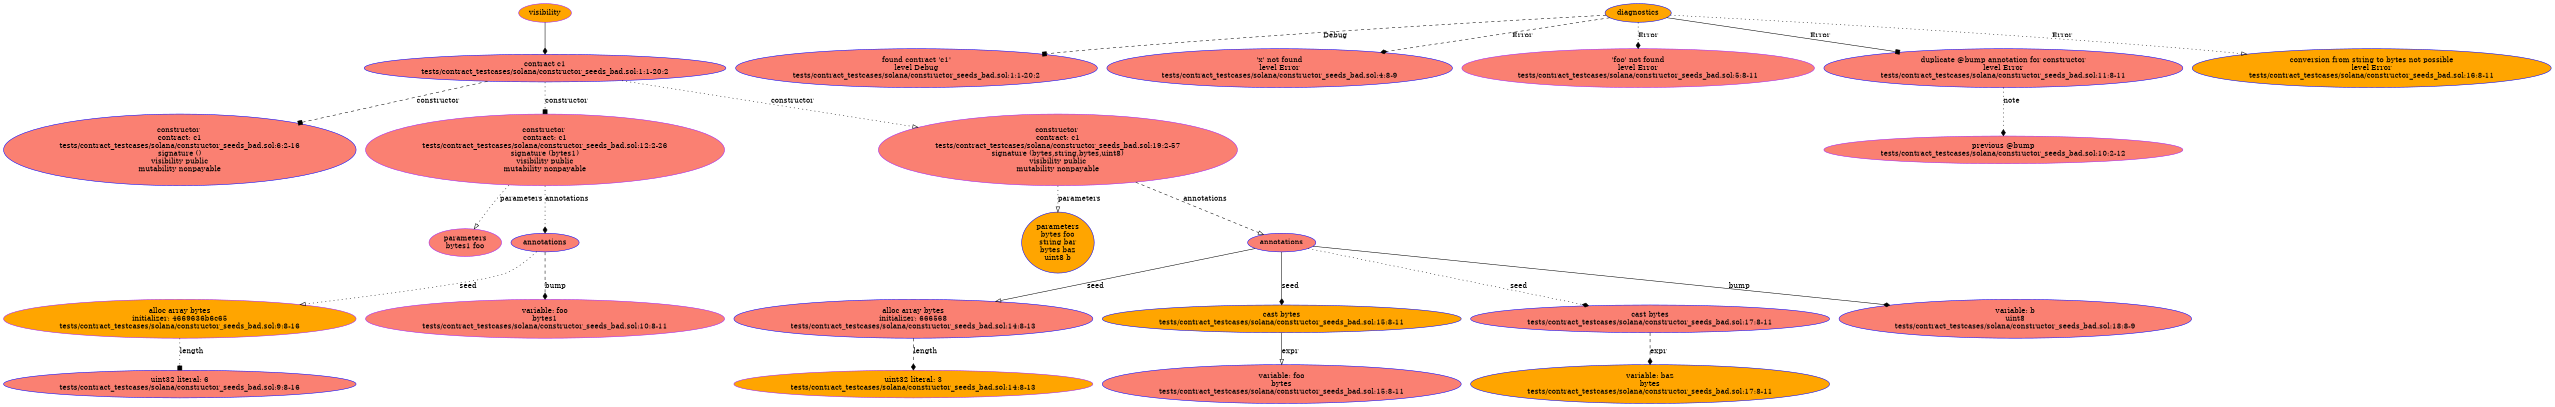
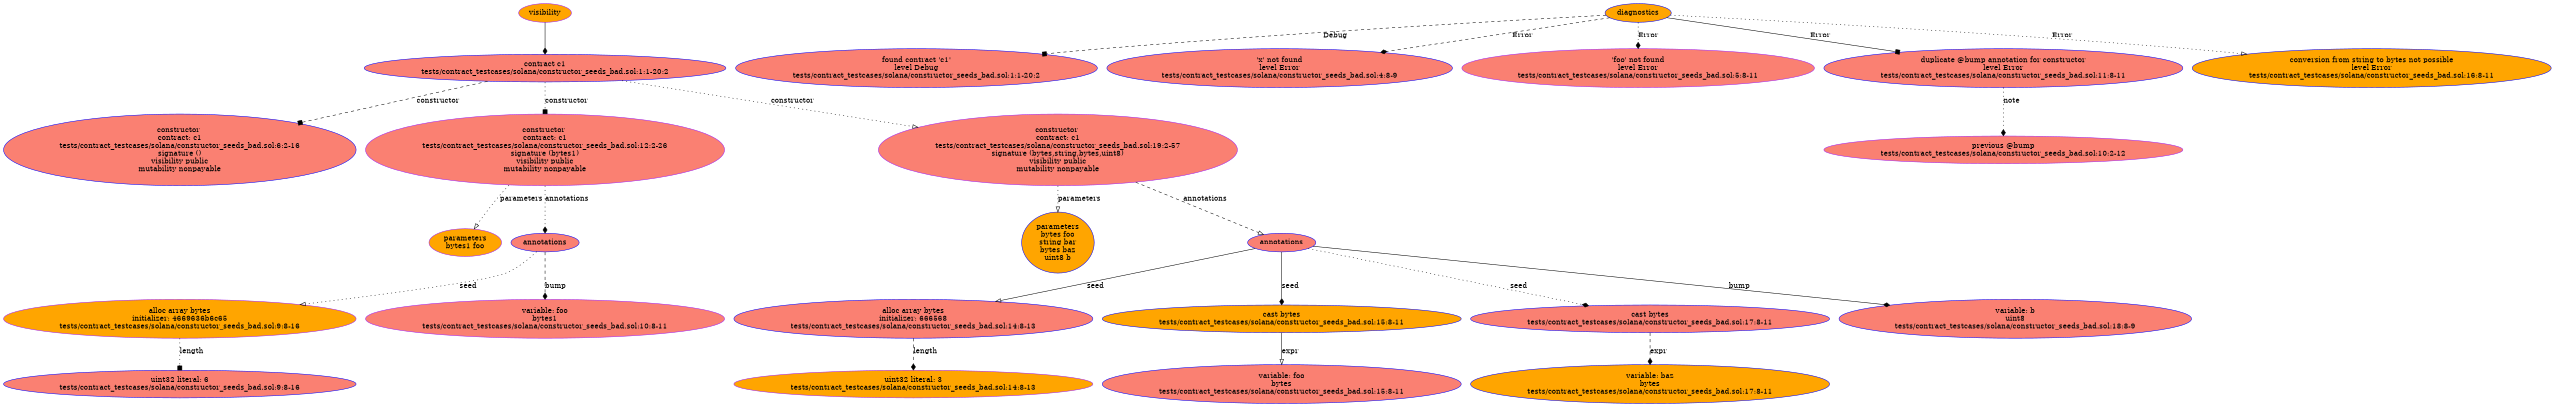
  strict digraph {
    node [color=blue fillcolor=salmon style=filled]
    edge [arrowhead=diamond style=dotted]
    n1 [label="contract c1\ntests/contract_testcases/solana/constructor_seeds_bad.sol:1:1-20:2"]
    n2 [label="constructor \ncontract: c1\ntests/contract_testcases/solana/constructor_seeds_bad.sol:6:2-16\nsignature ()\nvisibility public\nmutability nonpayable"]
    n3 [color=purple label="constructor \ncontract: c1\ntests/contract_testcases/solana/constructor_seeds_bad.sol:12:2-26\nsignature (bytes1)\nvisibility public\nmutability nonpayable"]
    n4 [color=purple label="constructor \ncontract: c1\ntests/contract_testcases/solana/constructor_seeds_bad.sol:19:2-57\nsignature (bytes,string,bytes,uint8)\nvisibility public\nmutability nonpayable"]
-   n5 [color=purple label="parameters\nbytes1 foo"]
+   n5 [color=purple fillcolor=orange label="parameters\nbytes1 foo"]
    n6 [label=annotations]
    n7 [fillcolor=orange label="parameters\nbytes foo\nstring bar\nbytes baz\nuint8 b"]
    n8 [label=annotations]
    n9 [color=purple fillcolor=orange label="alloc array bytes\ninitializer: 4669636b6c65\ntests/contract_testcases/solana/constructor_seeds_bad.sol:9:8-16"]
    n10 [color=purple label="variable: foo\nbytes1\ntests/contract_testcases/solana/constructor_seeds_bad.sol:10:8-11"]
    n11 [label="uint32 literal: 6\ntests/contract_testcases/solana/constructor_seeds_bad.sol:9:8-16"]
    n12 [label="alloc array bytes\ninitializer: 666568\ntests/contract_testcases/solana/constructor_seeds_bad.sol:14:8-13"]
    n13 [fillcolor=orange label="cast bytes\ntests/contract_testcases/solana/constructor_seeds_bad.sol:15:8-11"]
    n14 [label="cast bytes\ntests/contract_testcases/solana/constructor_seeds_bad.sol:17:8-11"]
    n15 [label="variable: b\nuint8\ntests/contract_testcases/solana/constructor_seeds_bad.sol:18:8-9"]
    n16 [color=purple fillcolor=orange label="uint32 literal: 3\ntests/contract_testcases/solana/constructor_seeds_bad.sol:14:8-13"]
    n17 [label="variable: foo\nbytes\ntests/contract_testcases/solana/constructor_seeds_bad.sol:15:8-11"]
    n18 [fillcolor=orange label="variable: baz\nbytes\ntests/contract_testcases/solana/constructor_seeds_bad.sol:17:8-11"]
    n19 [label="found contract 'c1'\nlevel Debug\ntests/contract_testcases/solana/constructor_seeds_bad.sol:1:1-20:2"]
    n20 [label="'x' not found\nlevel Error\ntests/contract_testcases/solana/constructor_seeds_bad.sol:4:8-9"]
    n21 [color=purple label="'foo' not found\nlevel Error\ntests/contract_testcases/solana/constructor_seeds_bad.sol:5:8-11"]
    n22 [label="duplicate @bump annotation for constructor\nlevel Error\ntests/contract_testcases/solana/constructor_seeds_bad.sol:11:8-11"]
    n23 [color=purple label="previous @bump\ntests/contract_testcases/solana/constructor_seeds_bad.sol:10:2-12"]
    n24 [fillcolor=orange label="conversion from string to bytes not possible\nlevel Error\ntests/contract_testcases/solana/constructor_seeds_bad.sol:16:8-11"]
    n25 [color=purple fillcolor=orange label=visibility]
    diagnostics [fillcolor=orange]
    n1 -> n2 [arrowhead=box label=constructor style=dashed]
    n1 -> n3 [arrowhead=box label=constructor]
    n1 -> n4 [arrowhead=onormal label=constructor]
    n3 -> n5 [arrowhead=onormal label=parameters]
    n3 -> n6 [label=annotations]
    n4 -> n7 [arrowhead=onormal label=parameters]
    n4 -> n8 [arrowhead=onormal label=annotations style=dashed]
    n6 -> n9 [arrowhead=onormal label=seed]
    n6 -> n10 [label=bump style=dashed]
    n8 -> n12 [arrowhead=onormal label=seed style=solid]
    n8 -> n13 [label=seed style=solid]
    n8 -> n14 [label=seed]
    n8 -> n15 [label=bump style=solid]
    n9 -> n11 [arrowhead=box label=length]
    n12 -> n16 [label=length style=dashed]
    n13 -> n17 [arrowhead=onormal label=expr style=solid]
    n14 -> n18 [label=expr style=dashed]
    n22 -> n23 [label=note]
    n25 -> n1 [style=solid]
    diagnostics -> n19 [arrowhead=box label=Debug style=dashed]
    diagnostics -> n20 [label=Error style=dashed]
    diagnostics -> n21 [label=Error]
    diagnostics -> n22 [arrowhead=box label=Error style=solid]
    diagnostics -> n24 [arrowhead=onormal label=Error]
  }
